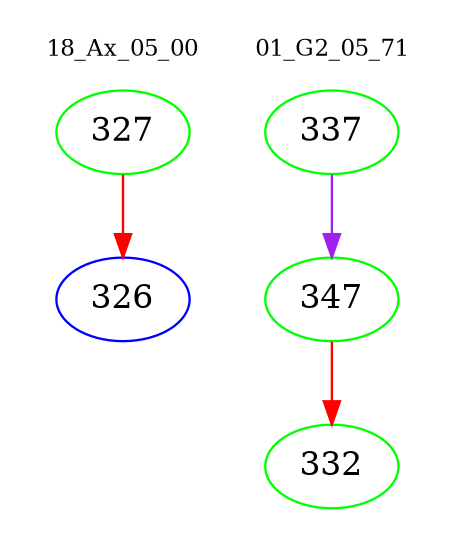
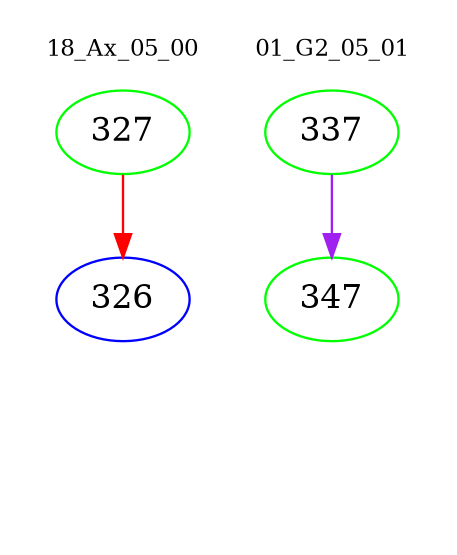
  digraph {
    node [color=green]
    edge [color=red]
    n1 [label=327]
    n2 [color=blue label=326]
    n3 [label=337]
    n4 [label=347]
-   n5 [label=332]
    subgraph cluster_1 {
      color=white
      fontsize=10
      label="18_Ax_05_00"
      n1
      n2
    }
    subgraph cluster_2 {
      color=white
      fontsize=10
-     label="01_G2_05_71"
+     label="01_G2_05_01"
      n3
      n4
-     n5
    }
    n1 -> n2
    n3 -> n4 [color=purple]
-   n4 -> n5
  }
